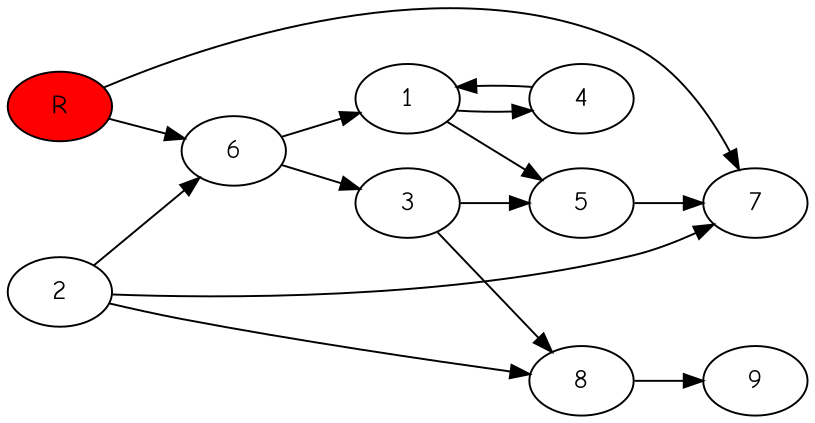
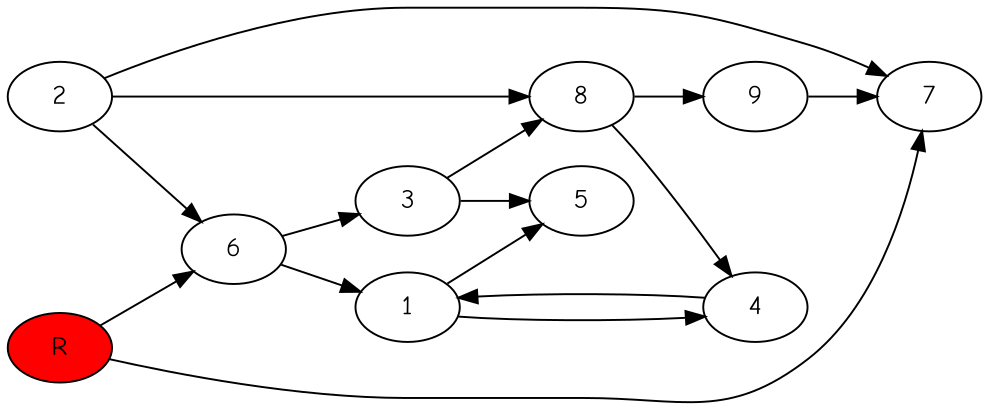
  digraph {
    fontname="Comic Neue"
    rankdir=LR
    node [fontname="Comic Neue"]
    edge [fontname="Comic Neue"]
    1
    4
    5
    2
    6
    7
    8
    3
    9
    R [fillcolor="#ff0000" style=filled]
    1 -> 4
    1 -> 5
    4 -> 1
-   5 -> 7
+   9 -> 7
    2 -> 6
    2 -> 7
    2 -> 8
    6 -> 1
    6 -> 3
+   8 -> 4
    8 -> 9
    3 -> 5
    3 -> 8
    R -> 6
    R -> 7
  }
